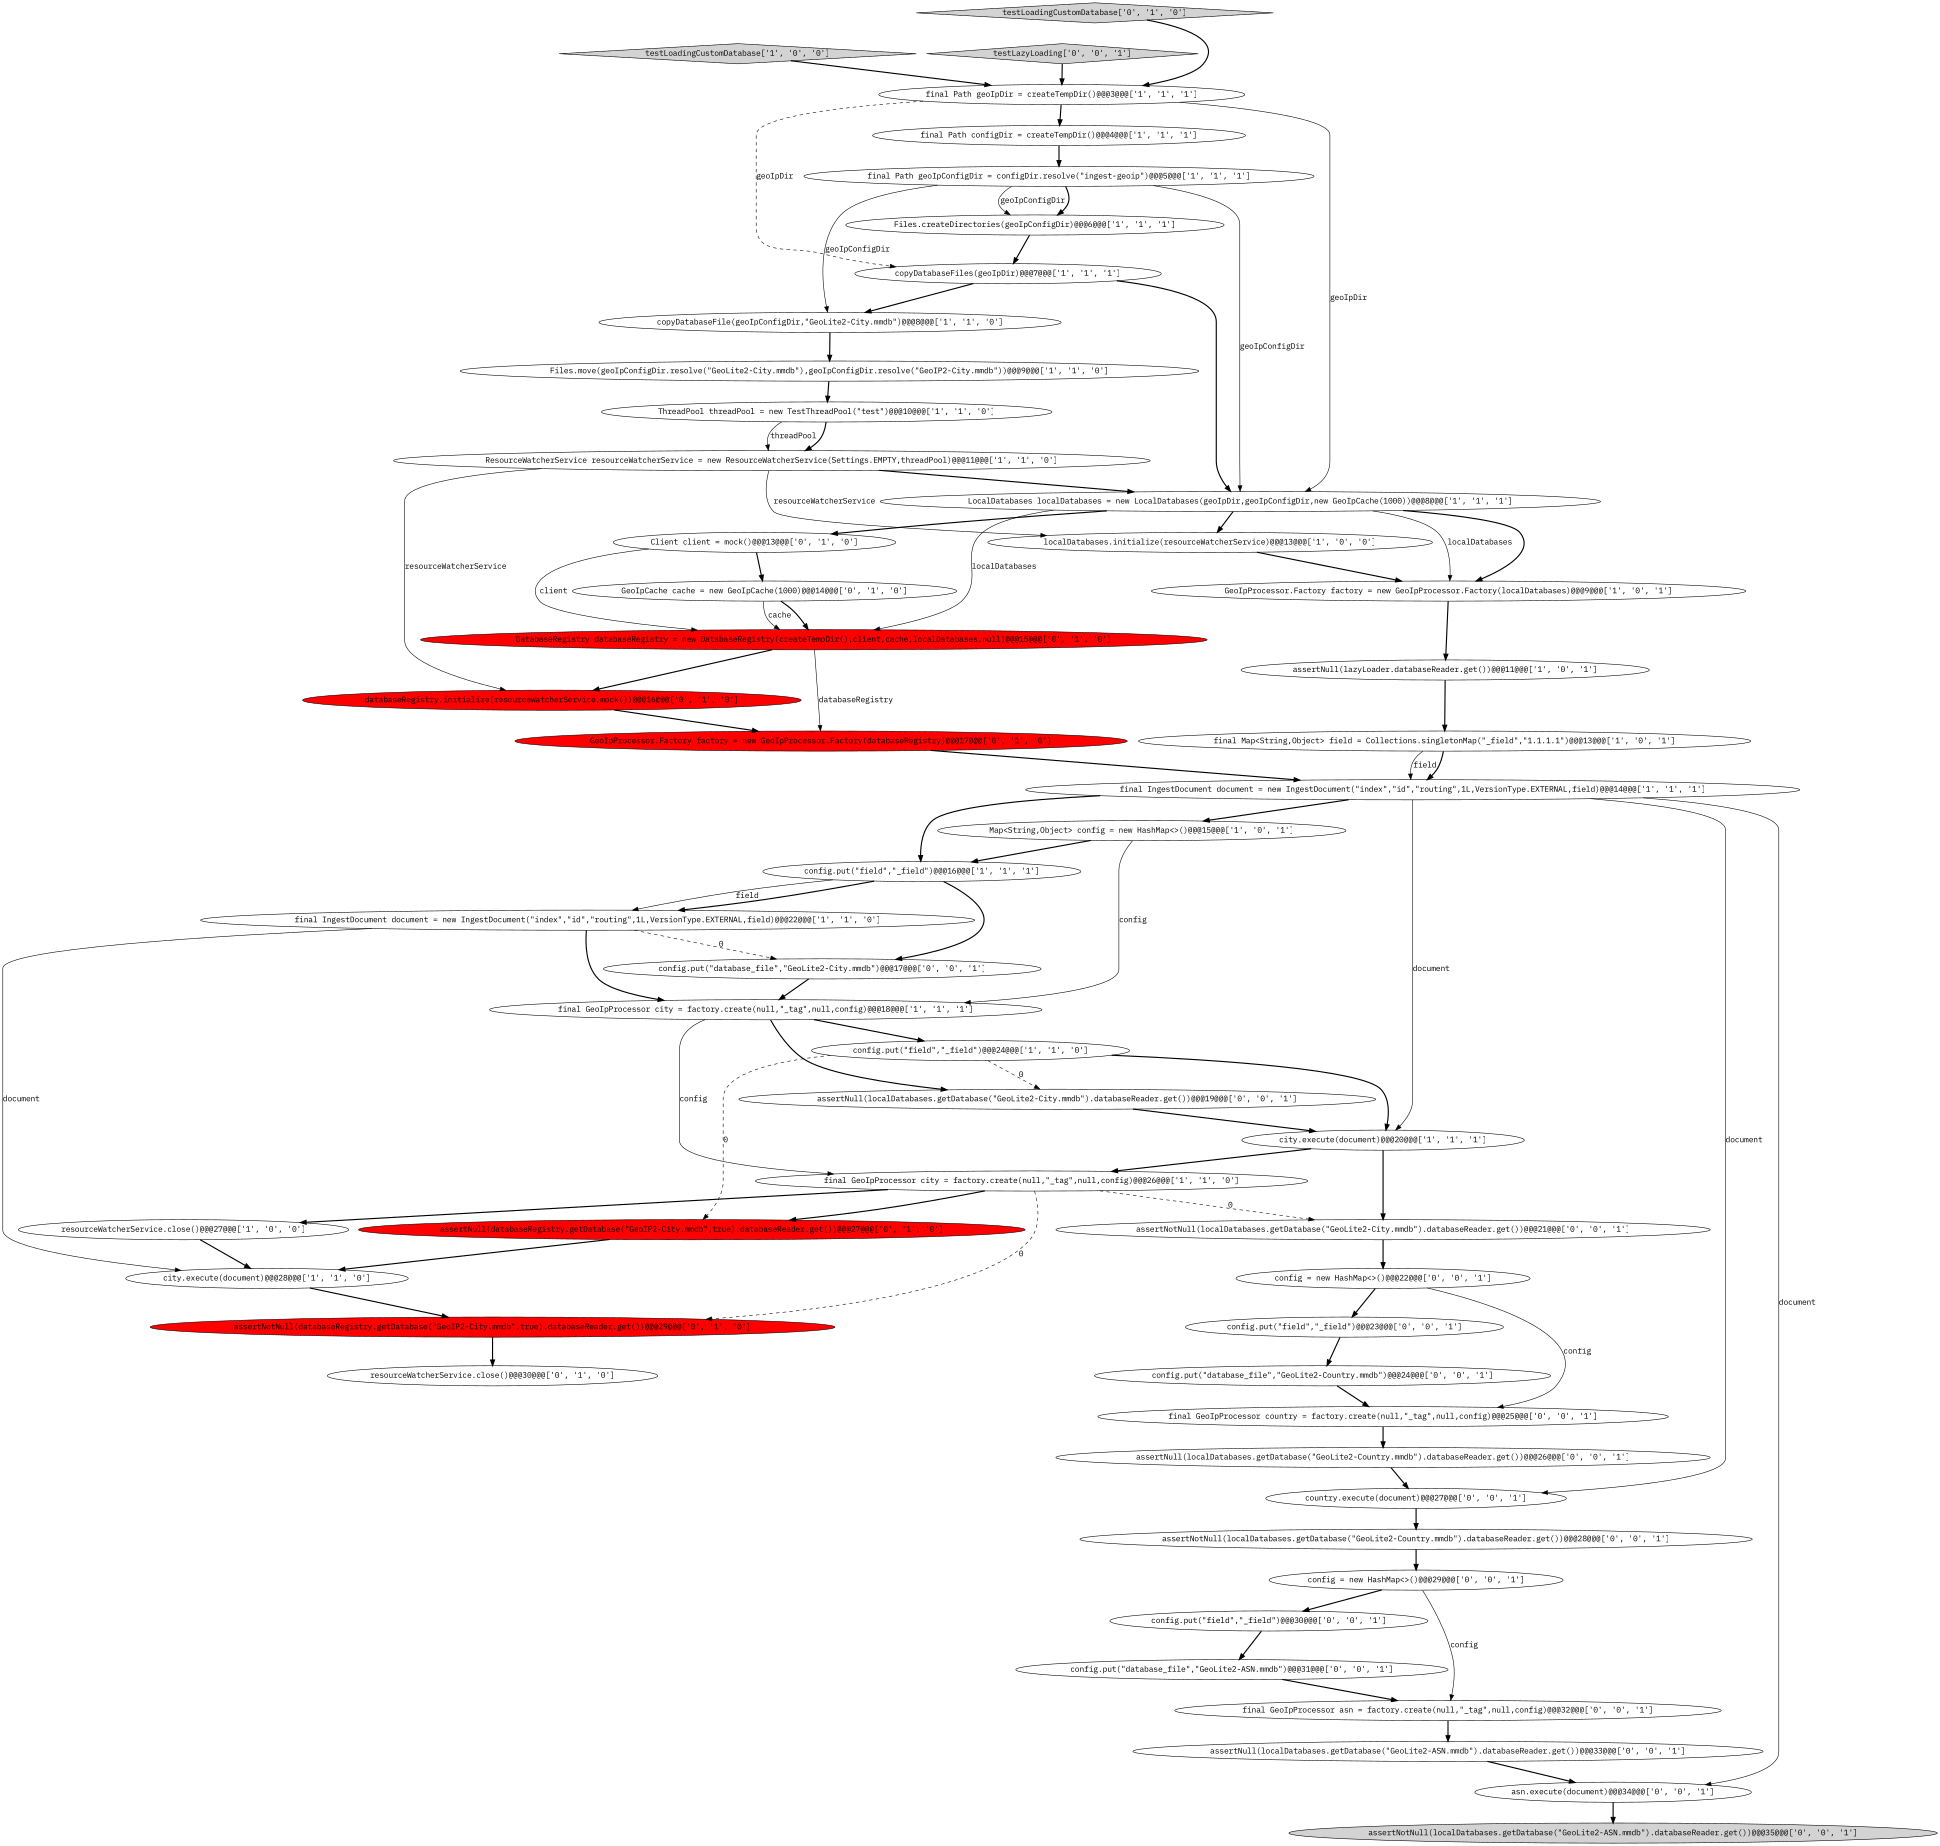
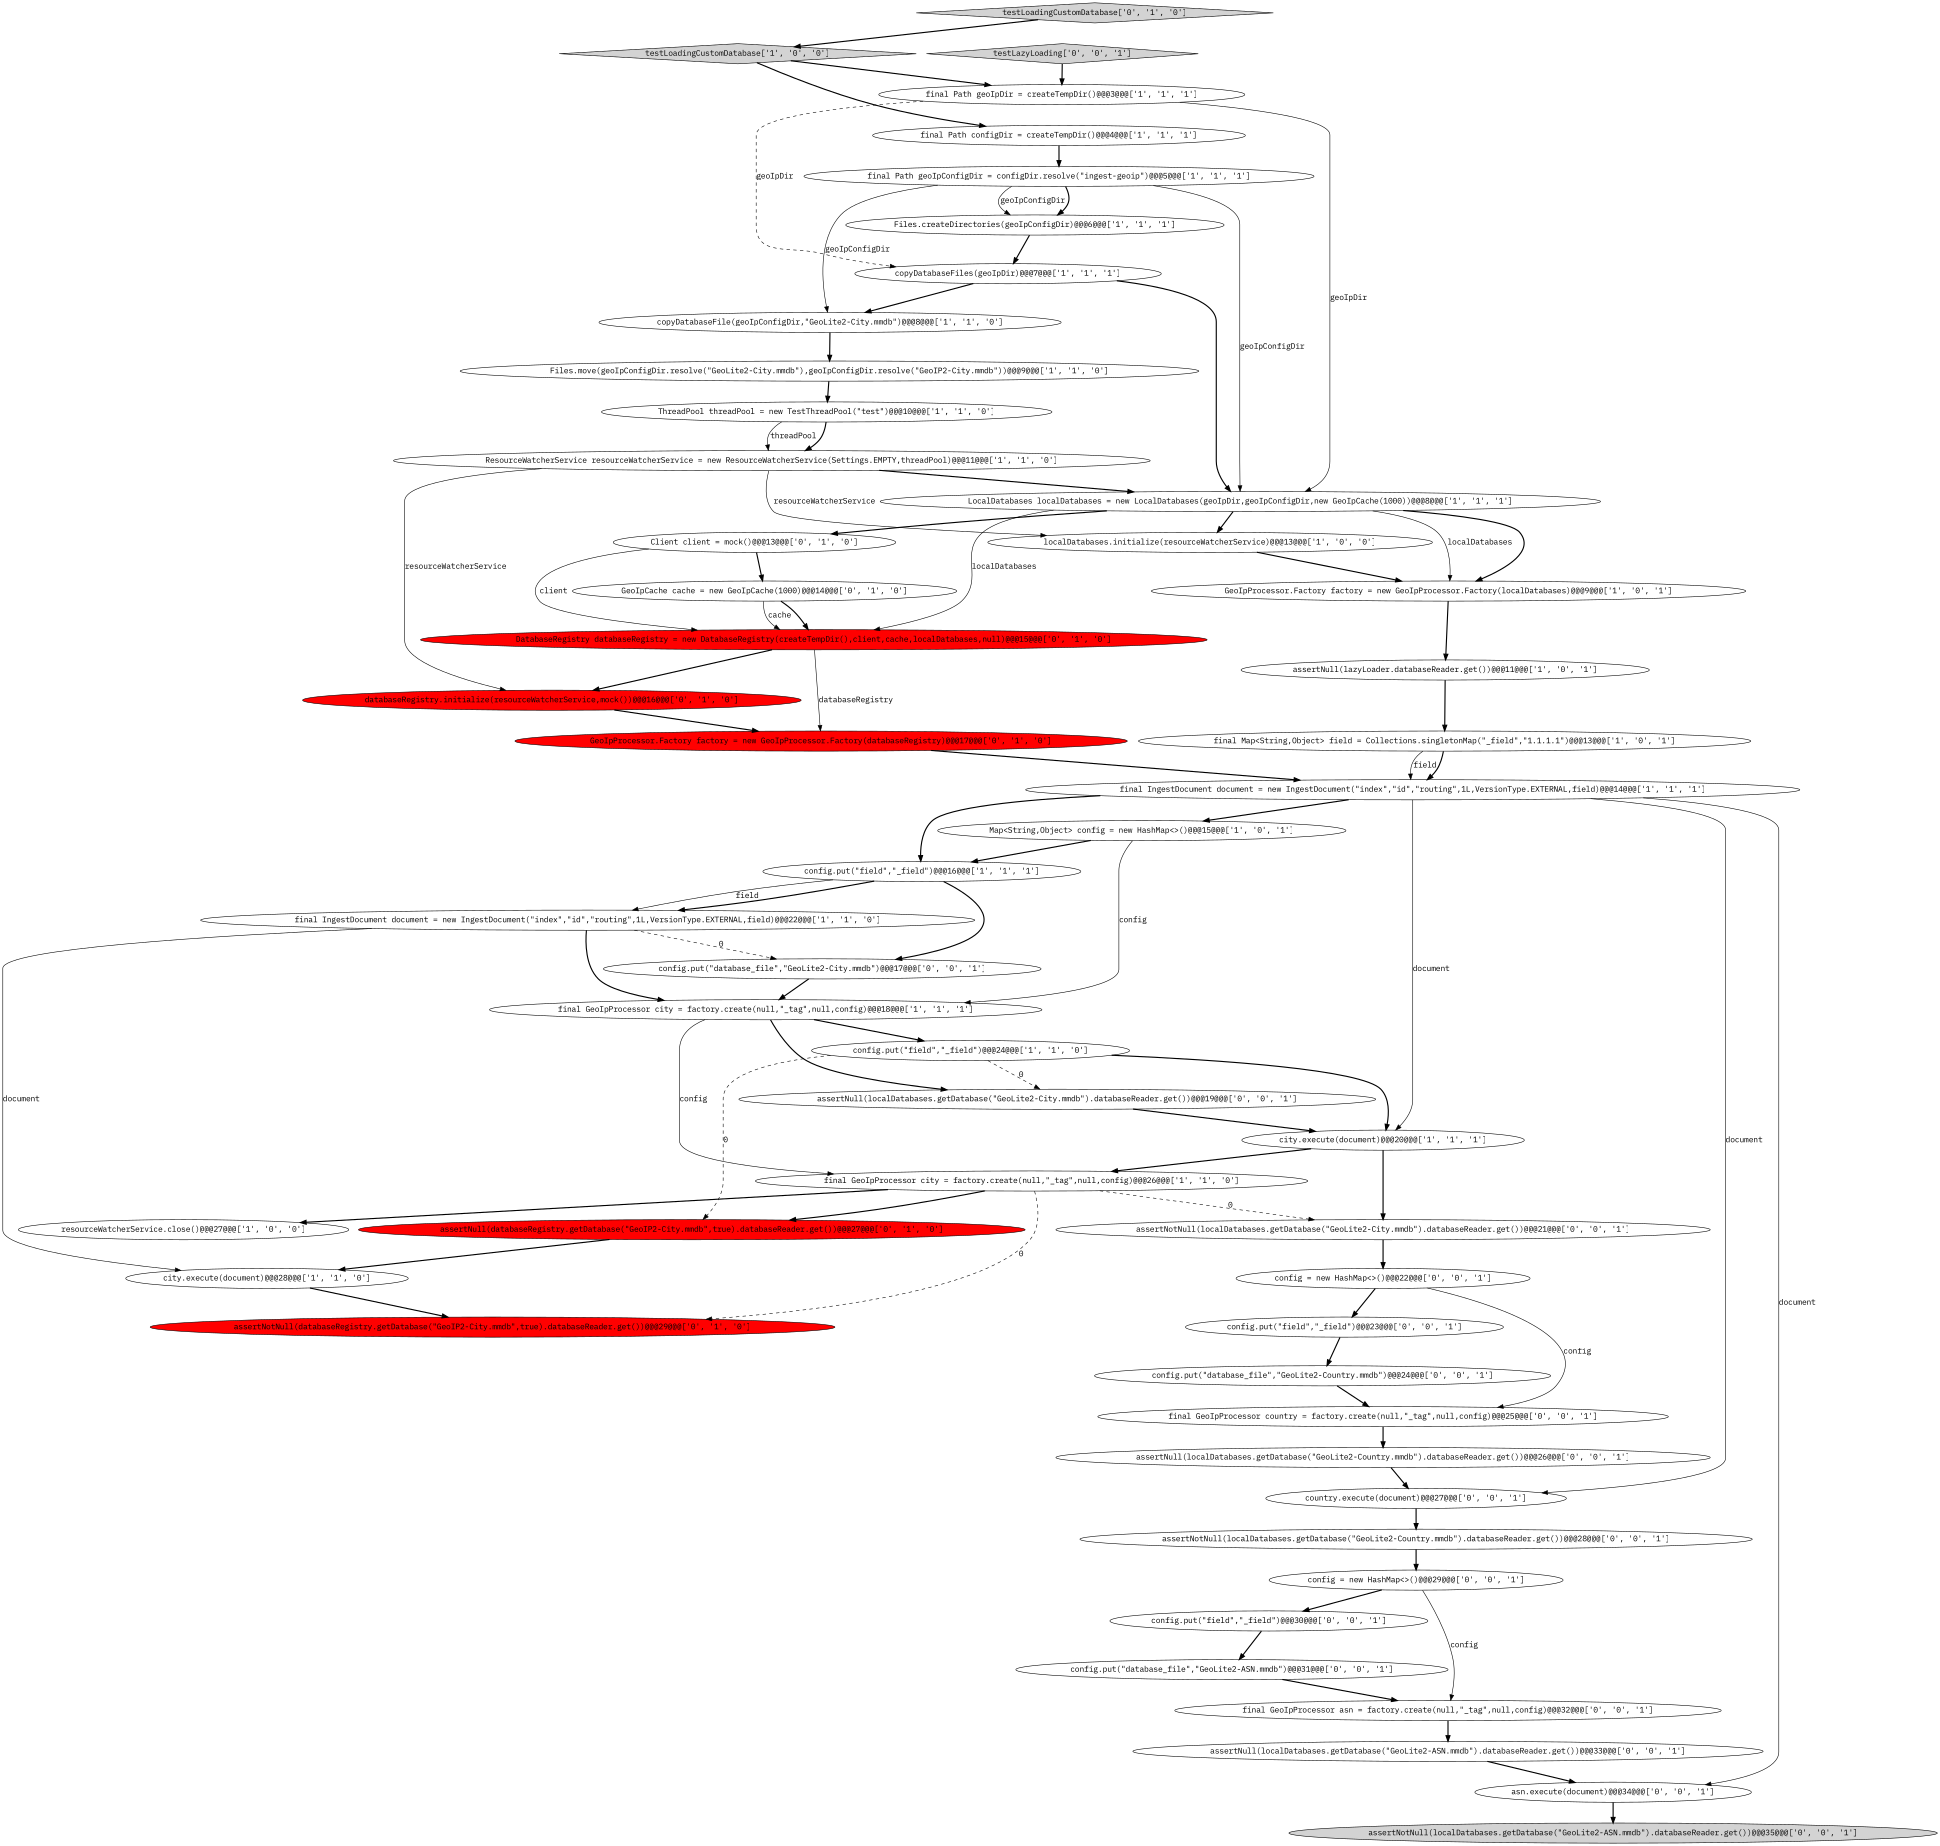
  digraph {
    fontname="IBM Plex Mono"
    node [fillcolor=white fontname="IBM Plex Mono" shape=ellipse style=filled]
    edge [fontname="IBM Plex Mono" style=bold]
    n1 [label="final IngestDocument document = new IngestDocument(\"index\",\"id\",\"routing\",1L,VersionType.EXTERNAL,field)@@@22@@@['1', '1', '0']"]
    n2 [label="city.execute(document)@@@28@@@['1', '1', '0']"]
    n3 [label="config.put(\"database_file\",\"GeoLite2-City.mmdb\")@@@17@@@['0', '0', '1']"]
    n4 [label="final GeoIpProcessor city = factory.create(null,\"_tag\",null,config)@@@18@@@['1', '1', '1']"]
    n5 [fillcolor=red label="assertNotNull(databaseRegistry.getDatabase(\"GeoIP2-City.mmdb\",true).databaseReader.get())@@@29@@@['0', '1', '0']"]
    n6 [label="assertNull(localDatabases.getDatabase(\"GeoLite2-City.mmdb\").databaseReader.get())@@@19@@@['0', '0', '1']"]
    n7 [label="config.put(\"field\",\"_field\")@@@24@@@['1', '1', '0']"]
    n8 [label="final GeoIpProcessor city = factory.create(null,\"_tag\",null,config)@@@26@@@['1', '1', '0']"]
    n9 [label="assertNull(localDatabases.getDatabase(\"GeoLite2-Country.mmdb\").databaseReader.get())@@@26@@@['0', '0', '1']"]
    n10 [label="country.execute(document)@@@27@@@['0', '0', '1']"]
    n11 [label="assertNotNull(localDatabases.getDatabase(\"GeoLite2-Country.mmdb\").databaseReader.get())@@@28@@@['0', '0', '1']"]
    n12 [label="city.execute(document)@@@20@@@['1', '1', '1']"]
    n13 [label="assertNotNull(localDatabases.getDatabase(\"GeoLite2-City.mmdb\").databaseReader.get())@@@21@@@['0', '0', '1']"]
    n14 [label="final GeoIpProcessor asn = factory.create(null,\"_tag\",null,config)@@@32@@@['0', '0', '1']"]
    n15 [label="assertNull(localDatabases.getDatabase(\"GeoLite2-ASN.mmdb\").databaseReader.get())@@@33@@@['0', '0', '1']"]
    n16 [label="asn.execute(document)@@@34@@@['0', '0', '1']"]
    n17 [label="ResourceWatcherService resourceWatcherService = new ResourceWatcherService(Settings.EMPTY,threadPool)@@@11@@@['1', '1', '0']"]
    n18 [label="LocalDatabases localDatabases = new LocalDatabases(geoIpDir,geoIpConfigDir,new GeoIpCache(1000))@@@8@@@['1', '1', '1']"]
    n19 [fillcolor=red label="databaseRegistry.initialize(resourceWatcherService,mock())@@@16@@@['0', '1', '0']"]
    n20 [label="localDatabases.initialize(resourceWatcherService)@@@13@@@['1', '0', '0']"]
    n21 [label="Client client = mock()@@@13@@@['0', '1', '0']"]
    n22 [label="GeoIpProcessor.Factory factory = new GeoIpProcessor.Factory(localDatabases)@@@9@@@['1', '0', '1']"]
    n23 [fillcolor=red label="DatabaseRegistry databaseRegistry = new DatabaseRegistry(createTempDir(),client,cache,localDatabases,null)@@@15@@@['0', '1', '0']"]
    n24 [fillcolor=red label="GeoIpProcessor.Factory factory = new GeoIpProcessor.Factory(databaseRegistry)@@@17@@@['0', '1', '0']"]
    n25 [fillcolor=lightgray label="assertNotNull(localDatabases.getDatabase(\"GeoLite2-ASN.mmdb\").databaseReader.get())@@@35@@@['0', '0', '1']"]
    n26 [label="GeoIpCache cache = new GeoIpCache(1000)@@@14@@@['0', '1', '0']"]
    n27 [label="assertNull(lazyLoader.databaseReader.get())@@@11@@@['1', '0', '1']"]
    n28 [label="copyDatabaseFiles(geoIpDir)@@@7@@@['1', '1', '1']"]
    n29 [label="copyDatabaseFile(geoIpConfigDir,\"GeoLite2-City.mmdb\")@@@8@@@['1', '1', '0']"]
    n30 [label="Files.move(geoIpConfigDir.resolve(\"GeoLite2-City.mmdb\"),geoIpConfigDir.resolve(\"GeoIP2-City.mmdb\"))@@@9@@@['1', '1', '0']"]
    n31 [label="Map<String,Object> config = new HashMap<>()@@@15@@@['1', '0', '1']"]
    n32 [label="config.put(\"field\",\"_field\")@@@16@@@['1', '1', '1']"]
    n33 [label="final IngestDocument document = new IngestDocument(\"index\",\"id\",\"routing\",1L,VersionType.EXTERNAL,field)@@@14@@@['1', '1', '1']"]
    n34 [label="Files.createDirectories(geoIpConfigDir)@@@6@@@['1', '1', '1']"]
    n35 [label="config.put(\"field\",\"_field\")@@@30@@@['0', '0', '1']"]
    n36 [label="config.put(\"database_file\",\"GeoLite2-ASN.mmdb\")@@@31@@@['0', '0', '1']"]
-   n37 [label="resourceWatcherService.close()@@@30@@@['0', '1', '0']"]
    n38 [fillcolor=lightgray label="testLazyLoading['0', '0', '1']" shape=diamond]
    n39 [label="final Path geoIpDir = createTempDir()@@@3@@@['1', '1', '1']"]
    n40 [label="final Path configDir = createTempDir()@@@4@@@['1', '1', '1']"]
    n41 [label="final GeoIpProcessor country = factory.create(null,\"_tag\",null,config)@@@25@@@['0', '0', '1']"]
    n42 [label="final Map<String,Object> field = Collections.singletonMap(\"_field\",\"1.1.1.1\")@@@13@@@['1', '0', '1']"]
    n43 [fillcolor=red label="assertNull(databaseRegistry.getDatabase(\"GeoIP2-City.mmdb\",true).databaseReader.get())@@@27@@@['0', '1', '0']"]
    n44 [label="config = new HashMap<>()@@@22@@@['0', '0', '1']"]
    n45 [label="resourceWatcherService.close()@@@27@@@['1', '0', '0']"]
    n46 [label="config = new HashMap<>()@@@29@@@['0', '0', '1']"]
    n47 [label="config.put(\"field\",\"_field\")@@@23@@@['0', '0', '1']"]
    n48 [label="config.put(\"database_file\",\"GeoLite2-Country.mmdb\")@@@24@@@['0', '0', '1']"]
    n49 [label="final Path geoIpConfigDir = configDir.resolve(\"ingest-geoip\")@@@5@@@['1', '1', '1']"]
    n50 [label="ThreadPool threadPool = new TestThreadPool(\"test\")@@@10@@@['1', '1', '0']"]
    n51 [fillcolor=lightgray label="testLoadingCustomDatabase['1', '0', '0']" shape=diamond]
    n52 [fillcolor=lightgray label="testLoadingCustomDatabase['0', '1', '0']" shape=diamond]
    n1 -> n2 [label=document style=solid]
    n1 -> n3 [label=0 style=dashed]
    n1 -> n4
    n2 -> n5
    n3 -> n4
    n4 -> n6
    n4 -> n7
    n4 -> n8 [label=config style=solid]
-   n5 -> n37
    n6 -> n12
    n7 -> n6 [label=0 style=dashed]
    n7 -> n12
    n7 -> n43 [label=0 style=dashed]
    n8 -> n5 [label=0 style=dashed]
    n8 -> n13 [label=0 style=dashed]
    n8 -> n43
    n8 -> n45
    n9 -> n10
    n10 -> n11
    n11 -> n46
    n12 -> n8
    n12 -> n13
    n13 -> n44
    n14 -> n15
    n15 -> n16
    n16 -> n25
    n17 -> n18
    n17 -> n19 [label=resourceWatcherService style=solid]
    n17 -> n20 [label=resourceWatcherService style=solid]
    n18 -> n20
    n18 -> n21
    n18 -> n22
    n18 -> n22 [label=localDatabases style=solid]
    n18 -> n23 [label=localDatabases style=solid]
    n19 -> n24
    n20 -> n22
    n21 -> n23 [label=client style=solid]
    n21 -> n26
    n22 -> n27
    n23 -> n19
    n23 -> n24 [label=databaseRegistry style=solid]
    n24 -> n33
    n26 -> n23
    n26 -> n23 [label=cache style=solid]
    n27 -> n42
    n28 -> n18
    n28 -> n29
    n29 -> n30
    n30 -> n50
    n31 -> n4 [label=config style=solid]
    n31 -> n32
    n32 -> n1
    n32 -> n1 [label=field style=solid]
    n32 -> n3
    n33 -> n10 [label=document style=solid]
    n33 -> n12 [label=document style=solid]
    n33 -> n16 [label=document style=solid]
    n33 -> n31
    n33 -> n32
    n34 -> n28
    n35 -> n36
    n36 -> n14
    n38 -> n39
    n39 -> n18 [label=geoIpDir style=solid]
    n39 -> n28 [label=geoIpDir style=dashed]
-   n39 -> n40
+   n51 -> n40
    n40 -> n49
    n41 -> n9
    n42 -> n33 [label=field style=solid]
    n42 -> n33
    n43 -> n2
    n44 -> n41 [label=config style=solid]
    n44 -> n47
-   n45 -> n2
    n46 -> n14 [label=config style=solid]
    n46 -> n35
    n47 -> n48
    n48 -> n41
    n49 -> n18 [label=geoIpConfigDir style=solid]
    n49 -> n29 [label=geoIpConfigDir style=solid]
    n49 -> n34
    n49 -> n34 [label=geoIpConfigDir style=solid]
    n50 -> n17
    n50 -> n17 [label=threadPool style=solid]
    n51 -> n39
-   n52 -> n39
+   n52 -> n51
  }
